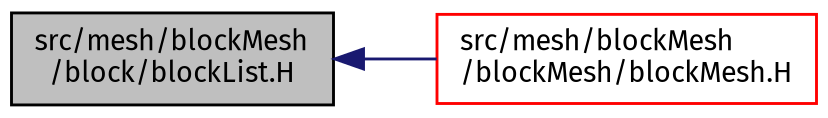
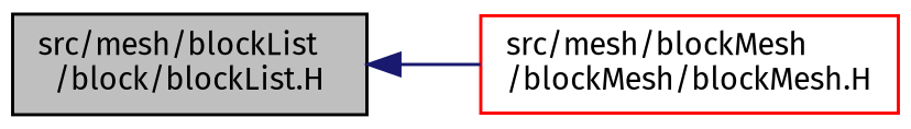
  digraph {
    rankdir=LR
    fontname="Fira Sans"
    node [fontname="Fira Sans" fontsize=10 shape=record]
-   n1 [color=black fillcolor=grey75 fontcolor=black height=0.2 label="src/mesh/blockMesh\l/block/blockList.H" style=filled width=0.4]
+   n1 [color=black fillcolor=grey75 fontcolor=black height=0.2 label="src/mesh/blockList\l/block/blockList.H" style=filled width=0.4]
    n2 [color=red height=0.2 label="src/mesh/blockMesh\l/blockMesh/blockMesh.H" width=0.4]
    n1 -> n2 [color=midnightblue dir=back fontname="Fira Sans" fontsize=10 labelfontname=FreeSans labelfontsize=10 style=solid]
  }
